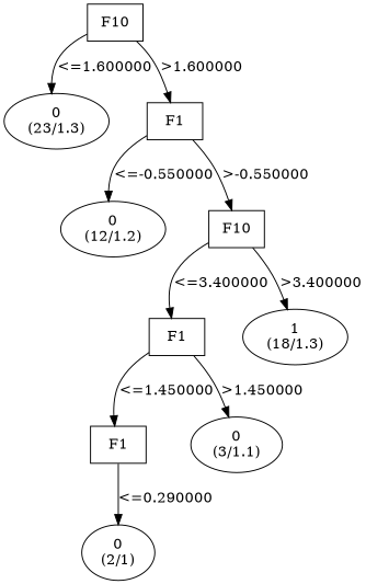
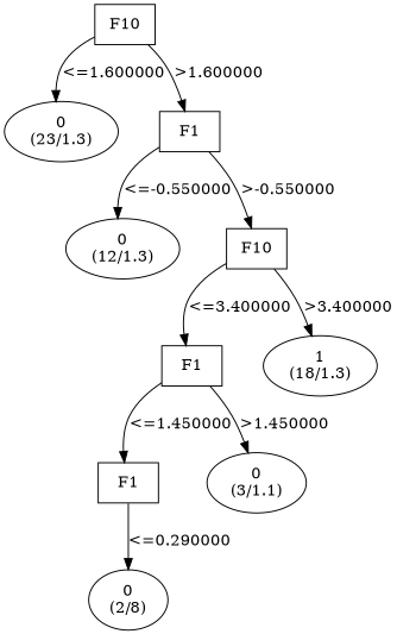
  digraph {
    node [shape=box]
    n1 [label="F10\n"]
    n2 [label="0\n(23/1.3)" shape=ellipse]
    n3 [label="F1\n"]
-   n4 [label="0\n(12/1.2)" shape=ellipse]
+   n4 [label="0\n(12/1.3)" shape=ellipse]
    n5 [label="F10\n"]
    n6 [label="F1\n"]
    n7 [label="1\n(18/1.3)" shape=ellipse]
    n8 [label="F1\n"]
    n9 [label="0\n(3/1.1)" shape=ellipse]
-   n10 [label="0\n(2/1)" shape=ellipse]
+   n10 [label="0\n(2/8)" shape=ellipse]
    n1 -> n2 [label="<=1.600000"]
    n1 -> n3 [label=">1.600000"]
    n3 -> n4 [label="<=-0.550000"]
    n3 -> n5 [label=">-0.550000"]
    n5 -> n6 [label="<=3.400000"]
    n5 -> n7 [label=">3.400000"]
    n6 -> n8 [label="<=1.450000"]
    n6 -> n9 [label=">1.450000"]
    n8 -> n10 [label="<=0.290000"]
  }
